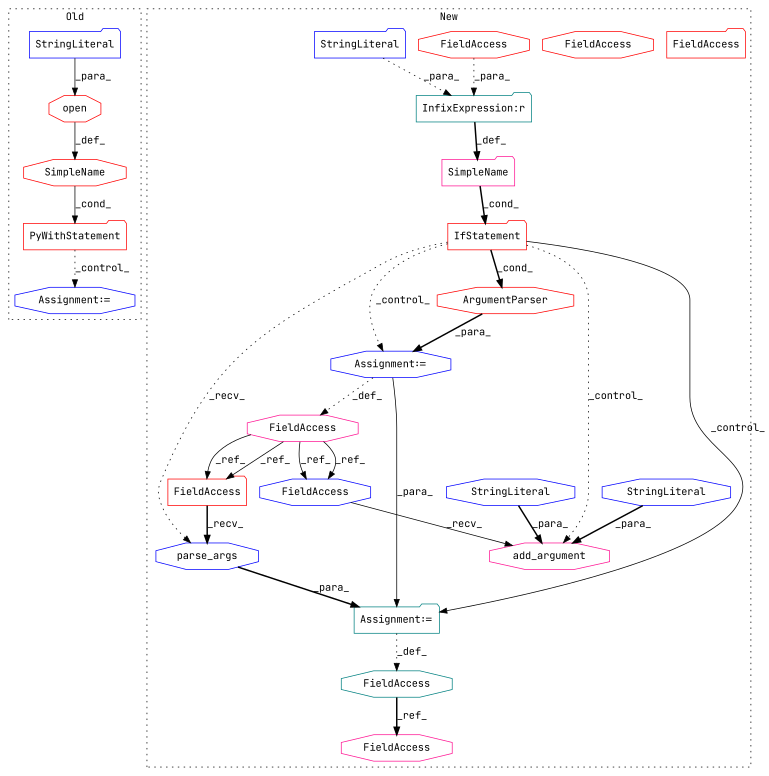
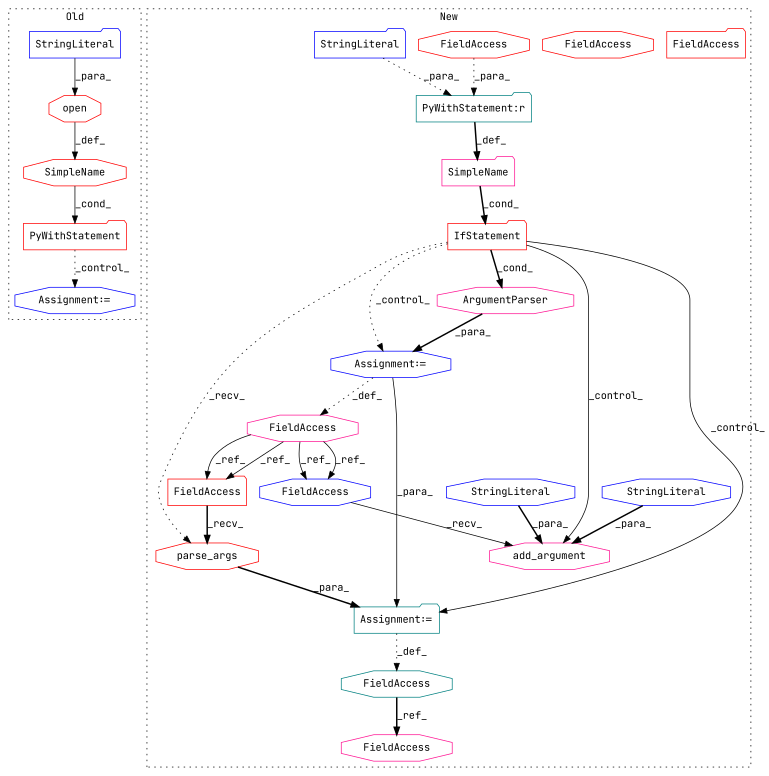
  digraph {
    fontname="JetBrains Mono"
    node [a=22 color=red fontname="JetBrains Mono" l=1 shape=octagon]
    edge [fontname="JetBrains Mono" style=solid]
    n1 [a=104 l="10,2" label=PyWithStatement s="781,832" shape=folder]
    n2 [a=7 color=blue l=2 label="Assignment:=" s=849]
    n3 [a=42 label=SimpleName l=""]
    n4 [a=32 l="5,1" label=open s="791,831"]
    n5 [a=45 color=blue l=3 label=StringLiteral s=828 shape=folder]
-   n6 [a=32 l="15,1" label=ArgumentParser s="1024,1085"]
+   n6 [a=32 color=deeppink l="15,1" label=ArgumentParser s="1024,1085"]
    n7 [color=deeppink label=FieldAccess s=1013]
    n8 [label=FieldAccess s=1303 shape=folder]
    n9 [label=FieldAccess s=1154]
    n10 [color=teal l=4 label=FieldAccess s=1298]
    n11 [color=deeppink l=4 label=FieldAccess s=1445]
    n12 [a=25 l="4,2" label=IfStatement s="977,1003" shape=folder]
    n13 [a=42 color=deeppink label=SimpleName shape=folder l=""]
    n14 [a=7 color=blue label="Assignment:=" s=1014]
    n15 [a=32 color=deeppink l="13,1" label=add_argument s="1156,1228"]
    n16 [a=45 color=blue l=44 label=StringLiteral s=1184]
    n17 [a=45 color=blue l=14 label=StringLiteral s=1169]
-   n18 [a=32 color=blue l=12 label=parse_args s=1305]
-   n19 [a=27 color=teal l=4 label="InfixExpression:r" s=989 shape=folder]
+   n18 [a=32 l=12 label=parse_args s=1305]
+   n19 [a=27 color=teal l=4 label="PyWithStatement:r" s=989 shape=folder]
    n20 [l=8 label=FieldAccess s=981]
    n21 [a=45 color=blue l=10 label=StringLiteral s=993 shape=folder]
    n22 [a=7 color=teal label="Assignment:=" s=1302 shape=folder]
    n23 [label=FieldAccess s=1303 shape=folder]
    n24 [color=blue label=FieldAccess s=1154]
    subgraph cluster_1 {
      label=Old
      style=dotted
      n1
      n2
      n3
      n4
      n5
    }
    subgraph cluster_2 {
      label=New
      style=dotted
      n6
      n7
      n8
      n9
      n10
      n11
      n12
      n13
      n14
      n15
      n16
      n17
      n18
      n19
      n20
      n21
      n22
      n23
      n24
    }
    n1 -> n2 [label=_control_ style=dotted]
    n3 -> n1 [label=_cond_]
    n4 -> n3 [label=_def_]
    n5 -> n4 [label=_para_]
    n6 -> n14 [label=_para_ style=bold]
    n7 -> n23 [label=_ref_]
    n7 -> n23 [label=_ref_]
    n7 -> n24 [label=_ref_]
    n7 -> n24 [label=_ref_]
    n10 -> n11 [label=_ref_ style=bold]
    n12 -> n6 [label=_cond_ style=bold]
    n12 -> n14 [label=_control_ style=dotted]
-   n12 -> n15 [label=_control_ style=dotted]
+   n12 -> n15 [label=_control_]
    n12 -> n18 [label=_recv_ style=dotted]
    n12 -> n22 [label=_control_]
    n13 -> n12 [label=_cond_ style=bold]
    n14 -> n7 [label=_def_ style=dotted]
    n14 -> n22 [label=_para_]
    n16 -> n15 [label=_para_ style=bold]
    n17 -> n15 [label=_para_ style=bold]
    n18 -> n22 [label=_para_ style=bold]
    n19 -> n13 [label=_def_ style=bold]
    n20 -> n19 [label=_para_ style=dotted]
    n21 -> n19 [label=_para_ style=dotted]
    n22 -> n10 [label=_def_ style=dotted]
    n23 -> n18 [label=_recv_ style=bold]
    n24 -> n15 [label=_recv_]
  }
